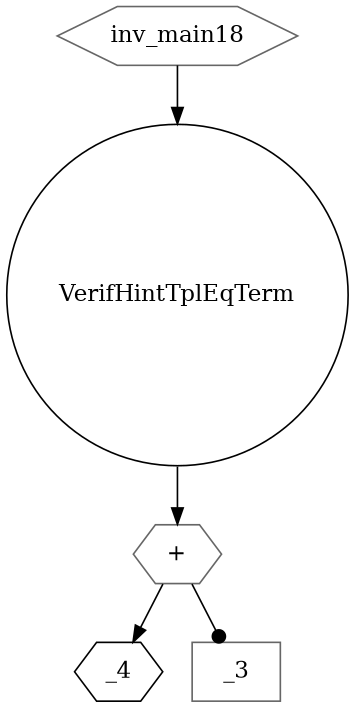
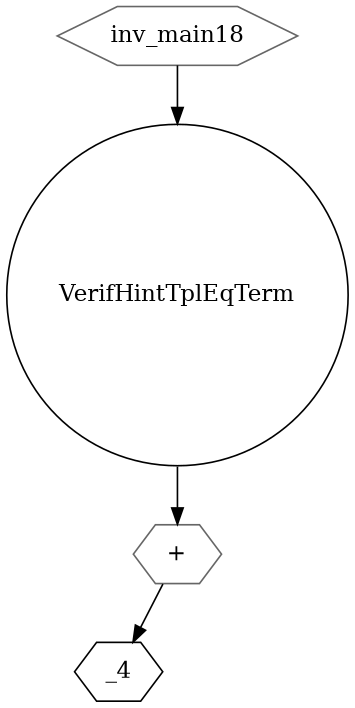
  digraph {
    node [color=gray40 shape=hexagon]
    edge [arrowhead=normal]
    n1 [label=inv_main18]
    n2 [color=black label=VerifHintTplEqTerm shape=circle]
    n3 [label="+"]
    n4 [color=black label=_4]
-   n5 [label=_3 shape=box]
    n1 -> n2
    n2 -> n3
    n3 -> n4
-   n3 -> n5 [arrowhead=dot]
  }
